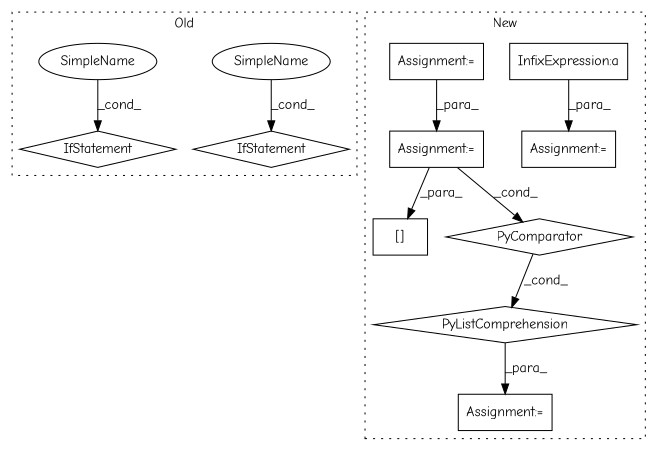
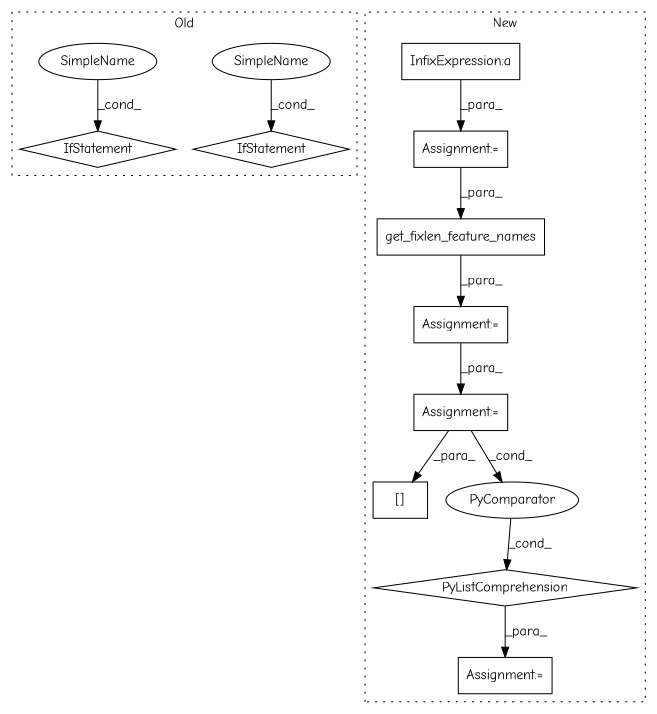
  digraph {
    fontname="Comic Neue"
    node [a=7 fontname="Comic Neue" l=5 s=1947 shape=box]
    edge [fontname="Comic Neue"]
    n1 [a=25 l=40 label=IfStatement s=1690 shape=diamond]
    n2 [a=25 l=44 label=IfStatement s=1533 shape=diamond]
    n3 [a=42 label=SimpleName s=1572 shape=ellipse]
    n4 [a=42 label=SimpleName s=1725 shape=ellipse]
+   n5 [a=32 l="25,1" label=get_fixlen_feature_names s="1742,1782"]
    n6 [a=27 l=3 label="InfixExpression:a" s=1068]
    n7 [a=2 l="13,1" label="[]" s="1871,1888"]
    n8 [a=109 l=123 label=PyListComprehension s=1871 shape=diamond]
-   n9 [a=113 l=39 label=PyComparator shape=diamond]
+   n9 [a=113 l=39 label=PyComparator shape=ellipse]
    n10 [l=1 label="Assignment:=" s=1741]
    n11 [l=1 label="Assignment:=" s=1858]
    n12 [l=2 label="Assignment:=" s=1026]
    n13 [l=39 label="Assignment:="]
    subgraph cluster_1 {
      label=Old
      style=dotted
      n1
      n2
      n3
      n4
    }
    subgraph cluster_2 {
      label=New
      style=dotted
+     n5
      n6
      n7
      n8
      n9
      n10
      n11
      n12
      n13
    }
    n3 -> n2 [label=_cond_]
    n4 -> n1 [label=_cond_]
+   n5 -> n10 [label=_para_]
    n6 -> n12 [label=_para_]
    n8 -> n11 [label=_para_]
    n9 -> n8 [label=_cond_]
    n10 -> n13 [label=_para_]
+   n12 -> n5 [label=_para_]
    n13 -> n7 [label=_para_]
    n13 -> n9 [label=_cond_]
  }
